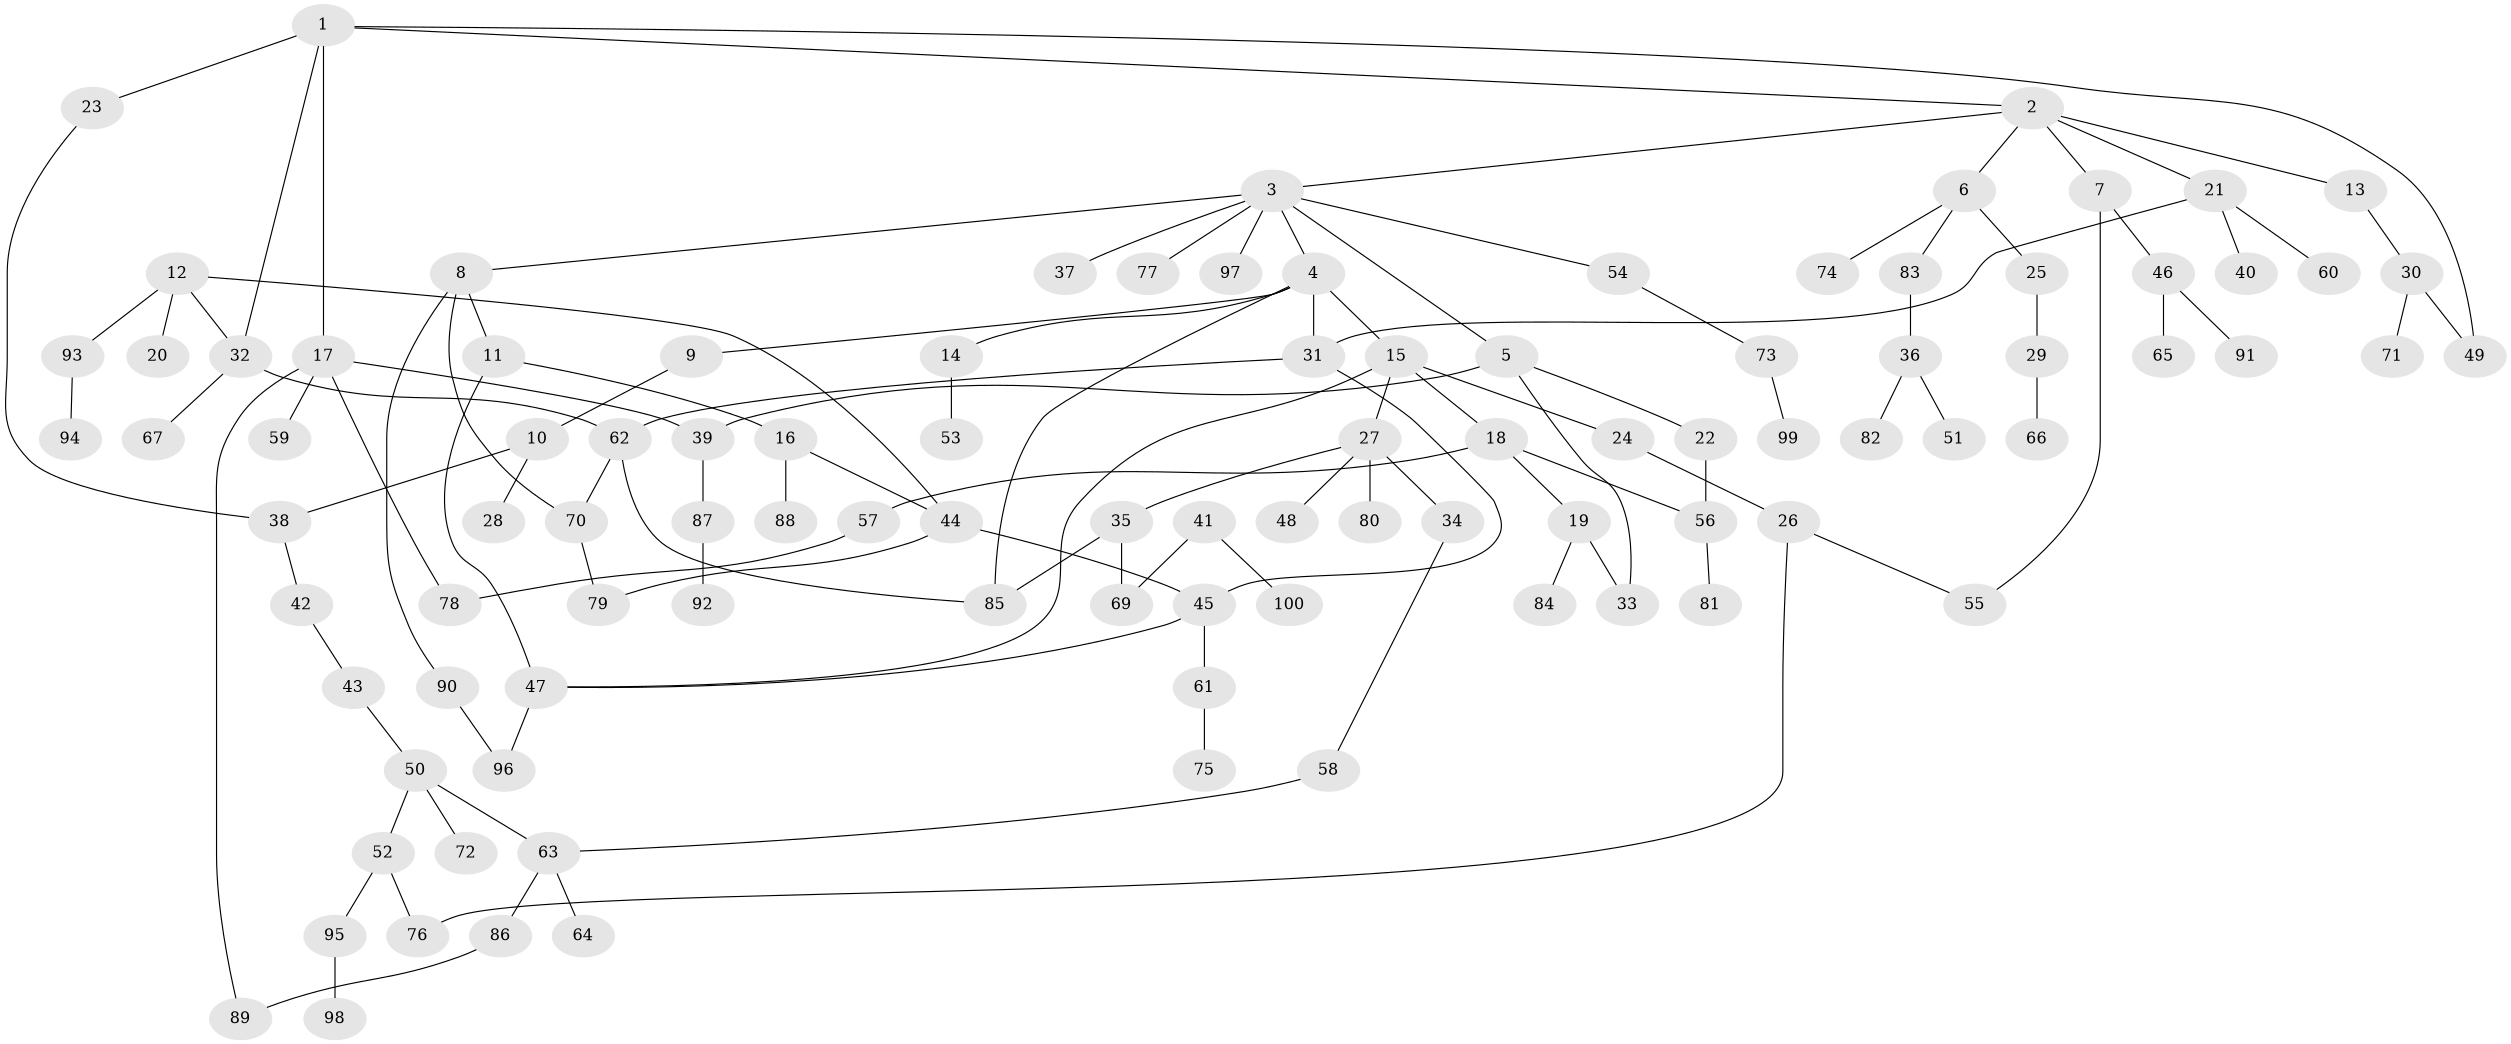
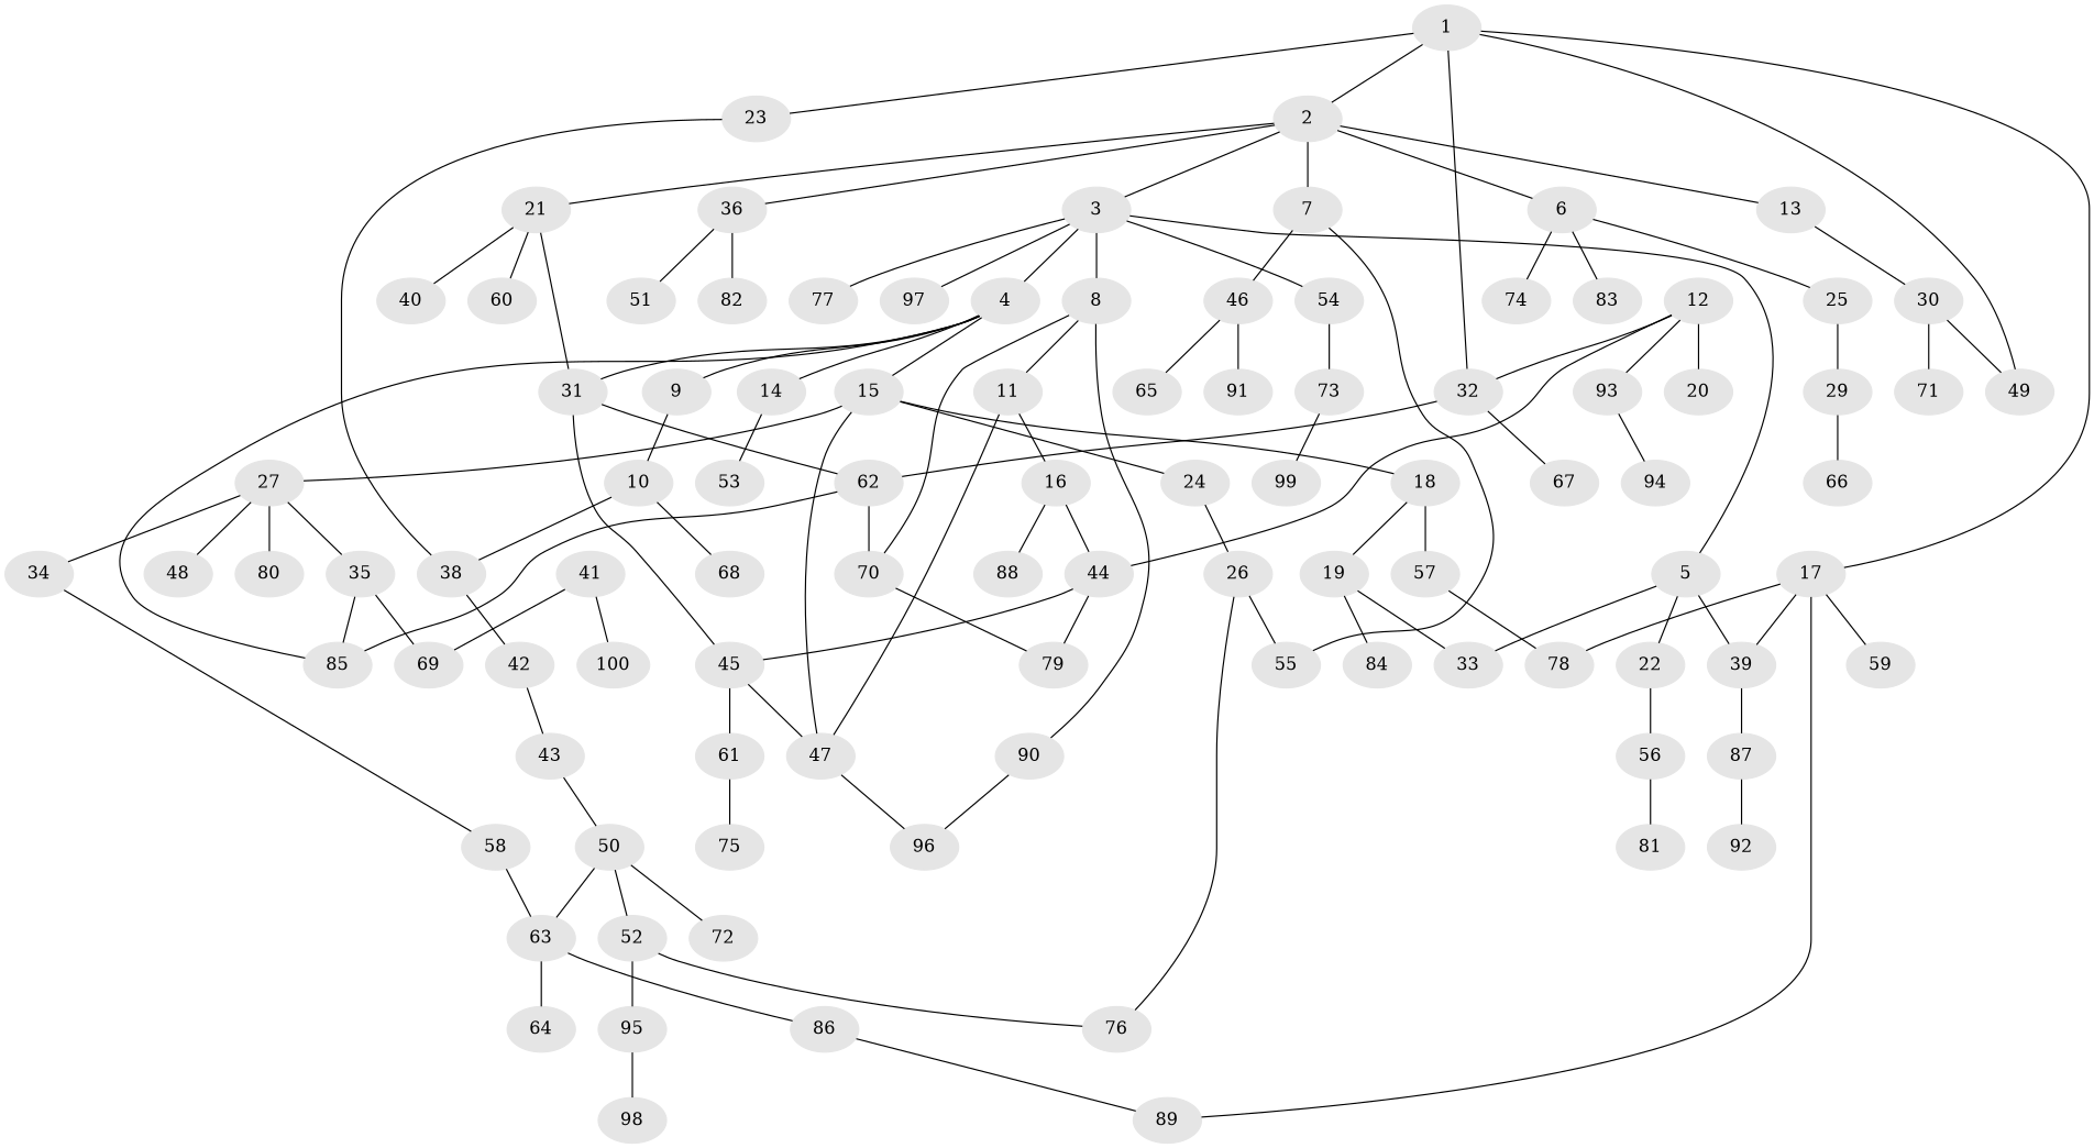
  graph {
    node [color=gray90 style=filled]
    1
    2
    17
    23
    49
    32
    3
    6
    7
    13
    21
    36
    12
    20
    44
    93
    39
    59
    78
    89
    38
    4
    5
    8
-   37
    54
    77
    97
    25
    74
    83
    46
    55
    30
    31
    40
    60
    51
    82
    9
    14
    15
    85
    22
    33
    11
    70
    90
    73
    10
    53
    47
    18
    24
    27
    45
    62
    56
    87
    29
    65
    91
    16
    79
    96
-   68 [label=28]
+   68
    42
    88
    67
    94
    71
    19
    57
    26
    34
    35
    48
    80
    84
    81
    76
    66
    58
    69
    41
    100
    61
    63
    43
    92
    50
    52
    72
    75
    95
    64
    86
    98
    99
    1 -- 2
    1 -- 17
    1 -- 23
    1 -- 49
    1 -- 32
    2 -- 3
    2 -- 6
    2 -- 7
    2 -- 13
    2 -- 21
-   83 -- 36
+   2 -- 36
    17 -- 39
    17 -- 59
    17 -- 78
    17 -- 89
    23 -- 38
    32 -- 62
    32 -- 67
    3 -- 4
    3 -- 5
    3 -- 8
-   3 -- 37
    3 -- 54
    3 -- 77
    3 -- 97
    6 -- 25
    6 -- 74
    6 -- 83
    7 -- 46
    7 -- 55
    13 -- 30
    21 -- 31
    21 -- 40
    21 -- 60
    36 -- 51
    36 -- 82
    12 -- 32
    12 -- 20
    12 -- 44
    12 -- 93
    44 -- 45
    44 -- 79
    93 -- 94
    39 -- 87
    38 -- 42
    4 -- 31
    4 -- 9
    4 -- 14
    4 -- 15
    4 -- 85
    5 -- 39
    5 -- 22
    5 -- 33
    8 -- 11
    8 -- 70
    8 -- 90
    54 -- 73
    25 -- 29
    46 -- 65
    46 -- 91
    30 -- 49
    30 -- 71
    31 -- 45
    31 -- 62
    9 -- 10
    14 -- 53
    15 -- 47
    15 -- 18
    15 -- 24
    15 -- 27
    22 -- 56
    11 -- 47
    11 -- 16
    70 -- 79
    90 -- 96
    73 -- 99
    10 -- 38
    10 -- 68
    47 -- 96
-   18 -- 56
    18 -- 19
    18 -- 57
    24 -- 26
    27 -- 34
    27 -- 35
    27 -- 48
    27 -- 80
    45 -- 47
    45 -- 61
    62 -- 85
    62 -- 70
    56 -- 81
    87 -- 92
    29 -- 66
    16 -- 44
    16 -- 88
    42 -- 43
    19 -- 33
    19 -- 84
    57 -- 78
    26 -- 55
    26 -- 76
    34 -- 58
    35 -- 85
    35 -- 69
    58 -- 63
    41 -- 69
    41 -- 100
    61 -- 75
    63 -- 64
    63 -- 86
    43 -- 50
    50 -- 63
    50 -- 52
    50 -- 72
    52 -- 76
    52 -- 95
    95 -- 98
    86 -- 89
  }
